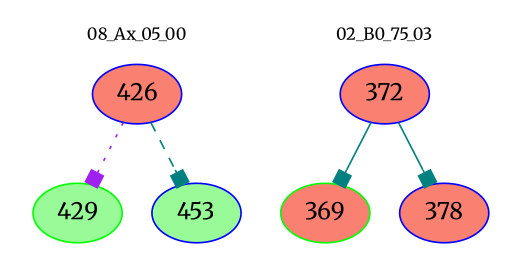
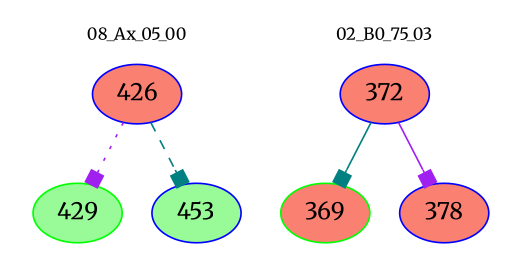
  digraph {
    fontname=Merriweather
    node [color=blue fillcolor=salmon fontname=Merriweather style=filled]
    edge [arrowhead=box color=purple fontname=Merriweather style=solid]
    n1 [label=426]
    n2 [color=green fillcolor=palegreen label=429]
    n3 [fillcolor=palegreen label=453]
    n4 [label=372]
    n5 [color=green label=369]
    n6 [label=378]
    subgraph cluster_1 {
      color=white
      fontsize=10
      label="08_Ax_05_00"
      n1
      n2
      n3
    }
    subgraph cluster_2 {
      color=white
      fontsize=10
      label="02_B0_75_03"
      n4
      n5
      n6
    }
    n1 -> n2 [style=dotted]
    n1 -> n3 [color=teal style=dashed]
    n4 -> n5 [color=teal]
-   n4 -> n6 [color=teal]
+   n4 -> n6
  }
